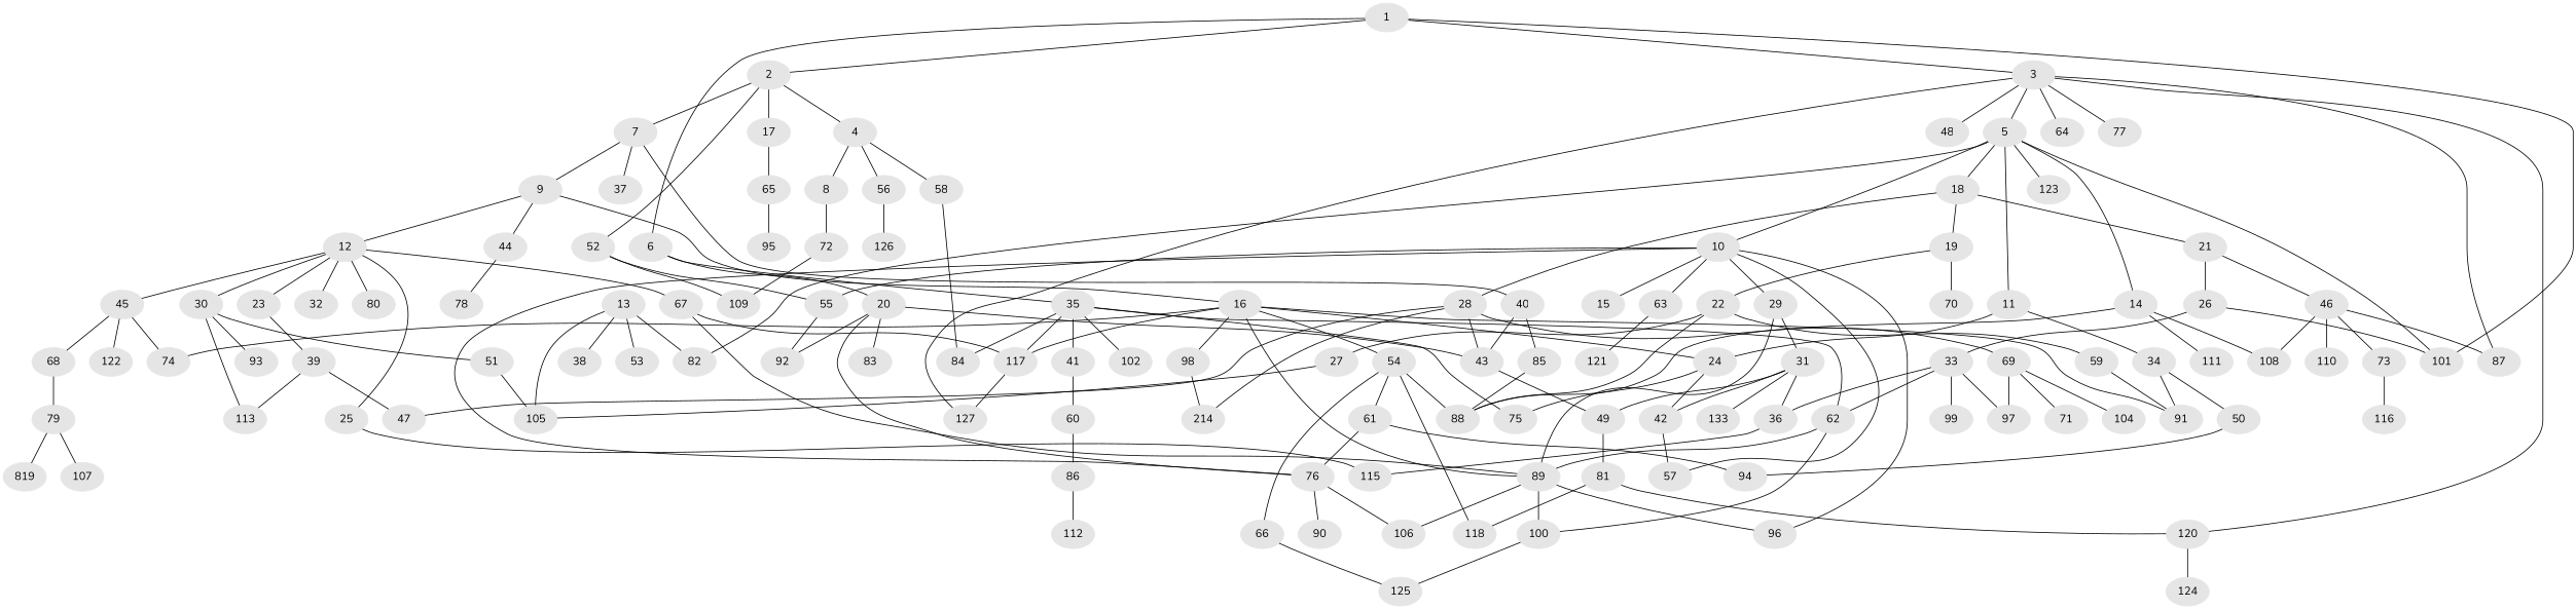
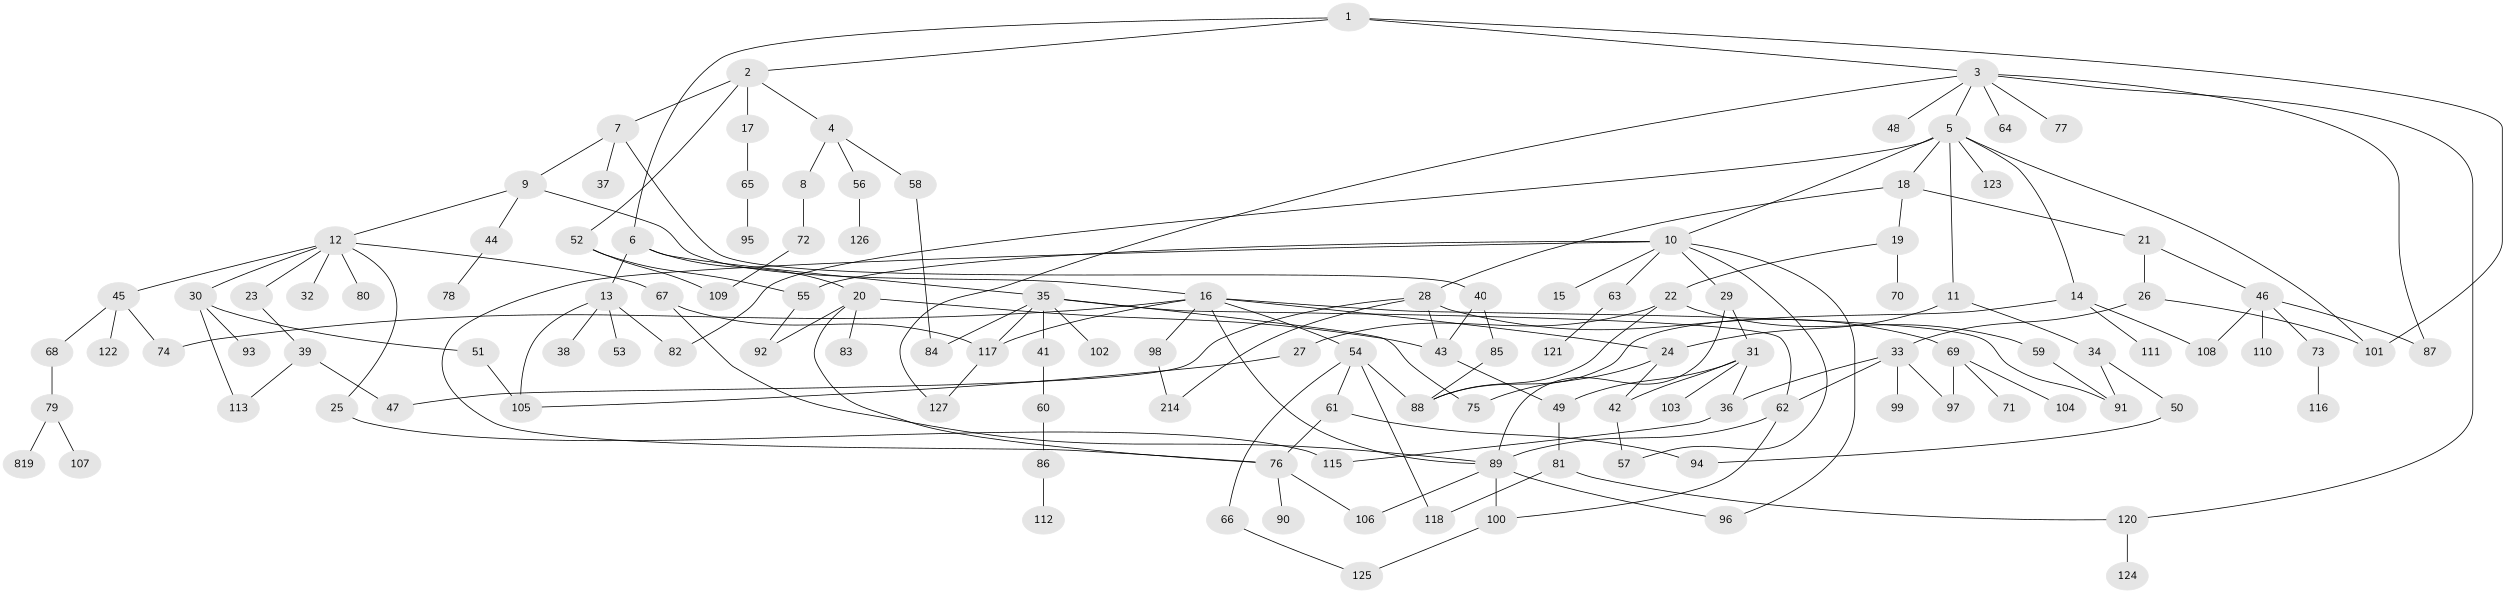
  graph {
    fontname=Nunito
    node [color=gray90 fontname=Nunito style=filled]
    edge [fontname=Nunito]
    1
    2
    3
    6
    101
    4
    7
    17
    52
    5
    48
    64
    77
    87
    120
    127
    13
    20
    35
    8
    56
    58
    9
    37
    40
    65
    55
    109
    10
    11
    14
    18
    82
    123
    124
    72
    126
    84
    15
    29
    57
    63
    76
    96
    24
    34
    88
    108
    111
    19
    21
    28
    38
    53
    105
    43
    83
    92
    117
    75
    62
    41
    102
    12
    16
    44
    85
    23
    25
    30
    32
    45
    67
    80
    54
    74
    89
    91
    98
    78
    31
    121
    90
    106
    42
    50
    39
    115
    51
    93
    113
    68
    122
    61
    66
    118
    100
    n98 [label=214]
    95
    22
    70
    26
    46
    47
    69
    27
    59
    49
    33
    73
    110
    36
    97
    99
    71
    104
-   103 [label=133]
+   103
    81
    94
    60
    86
    79
    116
    125
    112
    107
    n127 [label=819]
    1 -- 2
    1 -- 3
    1 -- 6
    1 -- 101
    2 -- 4
    2 -- 7
    2 -- 17
    2 -- 52
    3 -- 5
    3 -- 48
    3 -- 64
    3 -- 77
    3 -- 87
    3 -- 120
    3 -- 127
+   6 -- 13
    6 -- 20
    6 -- 35
    4 -- 8
    4 -- 56
    4 -- 58
    7 -- 9
    7 -- 37
    7 -- 40
    17 -- 65
    52 -- 55
    52 -- 109
    5 -- 101
    5 -- 10
    5 -- 11
    5 -- 14
    5 -- 18
    5 -- 82
    5 -- 123
    120 -- 124
    13 -- 82
    13 -- 38
    13 -- 53
    13 -- 105
    20 -- 76
    20 -- 43
    20 -- 83
    20 -- 92
    35 -- 84
    35 -- 117
    35 -- 75
    35 -- 62
    35 -- 41
    35 -- 102
    8 -- 72
    56 -- 126
    58 -- 84
    9 -- 12
    9 -- 16
    9 -- 44
    40 -- 43
    40 -- 85
    65 -- 95
    55 -- 92
    10 -- 55
    10 -- 15
    10 -- 29
    10 -- 57
    10 -- 63
    10 -- 76
    10 -- 96
    11 -- 24
    11 -- 34
    14 -- 88
    14 -- 108
    14 -- 111
    18 -- 19
    18 -- 21
    18 -- 28
    72 -- 109
    29 -- 89
    29 -- 31
    63 -- 121
    76 -- 90
    76 -- 106
    24 -- 75
    24 -- 42
    34 -- 91
    34 -- 50
    19 -- 22
    19 -- 70
    21 -- 26
    21 -- 46
    28 -- 43
    28 -- n98
    28 -- 47
    28 -- 69
    43 -- 49
    117 -- 127
    62 -- 89
    62 -- 100
    41 -- 60
    12 -- 23
    12 -- 25
    12 -- 30
    12 -- 32
    12 -- 45
    12 -- 67
    12 -- 80
    16 -- 24
    16 -- 117
    16 -- 54
    16 -- 74
    16 -- 89
    16 -- 91
    16 -- 98
    44 -- 78
    85 -- 88
    23 -- 39
    25 -- 115
    30 -- 51
    30 -- 93
    30 -- 113
    45 -- 74
    45 -- 68
    45 -- 122
    67 -- 117
    67 -- 89
    54 -- 88
    54 -- 61
    54 -- 66
    54 -- 118
    89 -- 96
    89 -- 106
    89 -- 100
    98 -- n98
    31 -- 42
    31 -- 49
    31 -- 36
    31 -- 103
    42 -- 57
    50 -- 94
    39 -- 113
    39 -- 47
    51 -- 105
    68 -- 79
    61 -- 76
    61 -- 94
    66 -- 125
    100 -- 125
    22 -- 88
    22 -- 27
    22 -- 59
    26 -- 101
    26 -- 33
    46 -- 87
    46 -- 108
    46 -- 73
    46 -- 110
    69 -- 97
    69 -- 71
    69 -- 104
    27 -- 105
    59 -- 91
    49 -- 81
    33 -- 62
    33 -- 36
    33 -- 97
    33 -- 99
    73 -- 116
    36 -- 115
    81 -- 120
    81 -- 118
    60 -- 86
    86 -- 112
    79 -- 107
    79 -- n127
  }
